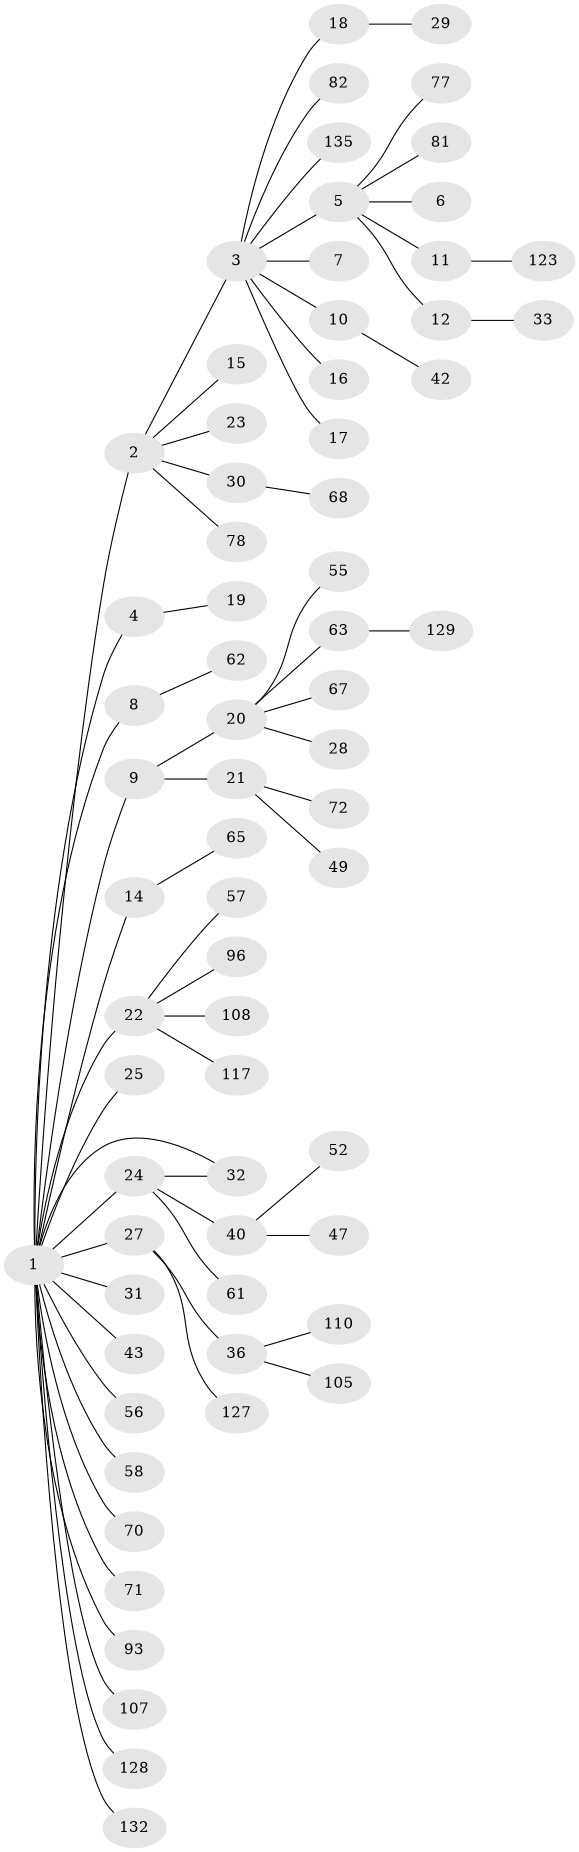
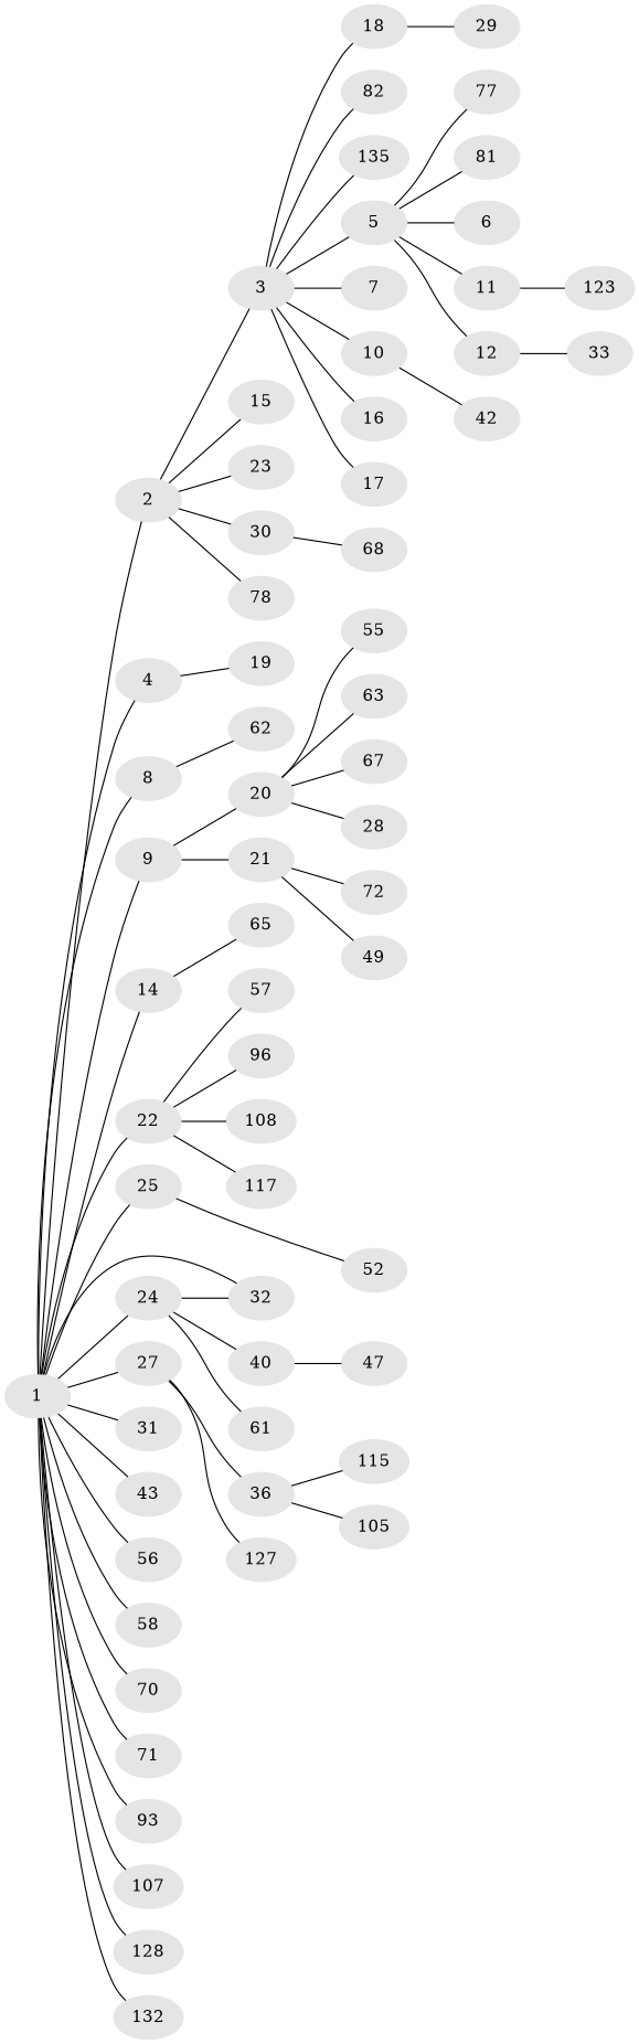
  graph {
    rankdir=LR
    node [color=gray90 style=filled]
    1
    2
    4
    8 [super="+120"]
    9 [super="+39"]
    14 [super="+48+90+109+126+64"]
    22 [super="+60"]
    24 [super="+35+119"]
    25
    27
    31
    32 [super="+44+50+51+102+80"]
    43
    56
    58 [super="+83+69"]
    70 [super="+95"]
    71 [super="+136"]
    93 [super="+101"]
    107
    128
    132
    3 [super="+54+13+45"]
    15 [super="+131"]
    23
    30 [super="+99"]
    78 [super="+111"]
    19 [super="+74"]
    62
    20 [super="+28+26+89+75+86+121+133"]
    21 [super="+110+114+106"]
    65
    57 [super="+84"]
    96
    108
    117
    40 [super="+87"]
    61
    52 [super="+88+81+63"]
    36
    127
    5 [super="+46"]
    7
    10
    16
    17
    18
    82
    135
    68
    6 [super="+53+103+116"]
    11
    12 [super="+47"]
    77
    n54 [label=81]
    42
    29 [super="+34"]
    123
    33 [super="+85"]
    n59 [label=28]
    55
    n61 [label=63]
    67 [super="+112"]
    49
    72
-   129 [super="+130"]
    n66 [label=47]
    105
-   115 [label=110]
+   115
    1 -- 2
    1 -- 4
    1 -- 8
    1 -- 9
    1 -- 14
    1 -- 22
    1 -- 24
    1 -- 25
    1 -- 27
    1 -- 31
    1 -- 32
    1 -- 43
    1 -- 56
    1 -- 58
    1 -- 70
    1 -- 71
    1 -- 93
    1 -- 107
    1 -- 128
    1 -- 132
    2 -- 3
    2 -- 15
    2 -- 23
    2 -- 30
    2 -- 78
    4 -- 19
    8 -- 62
    9 -- 20
    9 -- 21
    14 -- 65
    22 -- 57
    22 -- 96
    22 -- 108
    22 -- 117
    24 -- 32
    24 -- 40
    24 -- 61
-   40 -- 52
+   25 -- 52
    27 -- 36
    27 -- 127
    3 -- 5
    3 -- 7
    3 -- 10
    3 -- 16
    3 -- 17
    3 -- 18
    3 -- 82
    3 -- 135
    30 -- 68
    20 -- n59
    20 -- 55
    20 -- n61
    20 -- 67
    21 -- 49
    21 -- 72
    40 -- n66
    36 -- 105
    36 -- 115
    5 -- 6
    5 -- 11
    5 -- 12
    5 -- 77
    5 -- n54
    10 -- 42
    18 -- 29
    11 -- 123
    12 -- 33
-   n61 -- 129
  }
